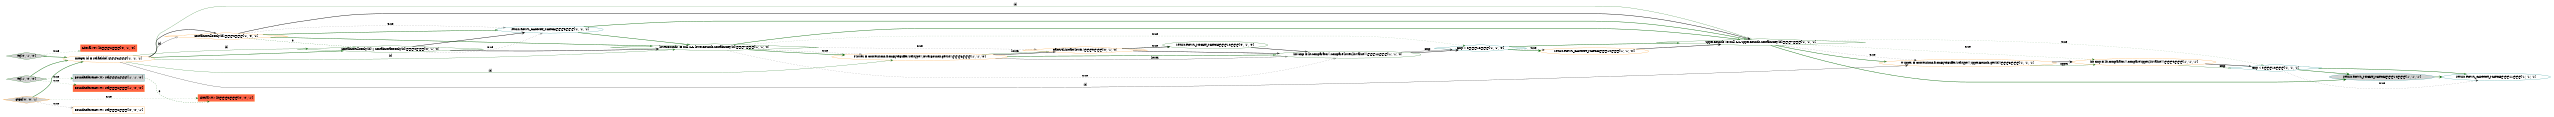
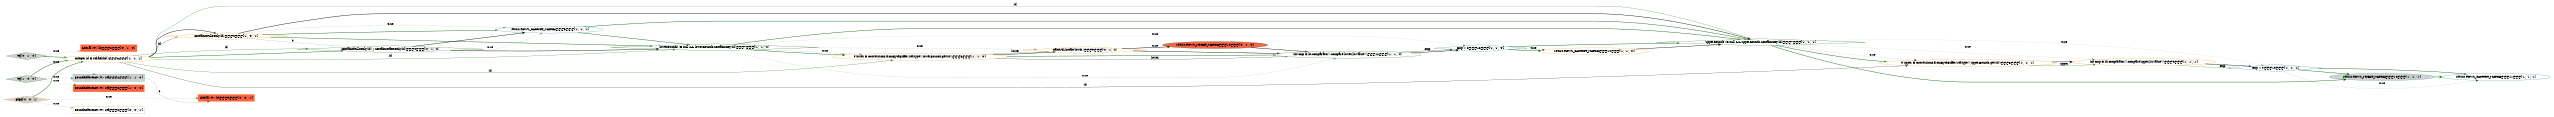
  digraph {
    rankdir=LR
    node [color=darkorange fillcolor=white shape=ellipse style=filled]
    edge [arrowhead=onormal color=darkgreen style=bold]
    n1 [label="T upper = Conversions.fromByteBuffer(ref.type(),upperBounds.get(id))@@@8@@@['1', '1', '1']"]
    n2 [label="int cmp = lit.comparator().compare(upper,lit.value())@@@9@@@['1', '1', '1']"]
    n3 [color=teal label="cmp < 0@@@10@@@['1', '1', '1']" shape=diamond]
    n4 [color=darkgreen fillcolor=lightgray label="eq['1', '0', '0']" shape=diamond]
    n5 [fillcolor=tomato label="BoundReference<T> ref@@@2@@@['1', '0', '0']" shape=box]
    n6 [label="Integer id = ref.fieldId()@@@3@@@['1', '1', '1']"]
    n7 [color=teal fillcolor=lightgray label="BoundReference<T> ref@@@2@@@['1', '1', '0']" shape=box]
    n8 [color=darkgreen label="lowerBounds != null && lowerBounds.containsKey(id)@@@7@@@['1', '1', '0']" shape=diamond]
    n9 [color=darkgreen label="upperBounds != null && upperBounds.containsKey(id)@@@7@@@['1', '1', '1']" shape=diamond]
    n10 [label="containsNullsOnly(id)@@@4@@@['1', '0', '1']" shape=diamond]
    n11 [color=darkgreen label="containsNullsOnly(id) || containsNaNsOnly(id)@@@4@@@['0', '1', '0']" shape=diamond]
    n12 [label="T lower = Conversions.fromByteBuffer(ref.type(),lowerBounds.get(id))@@@8@@@['1', '1', '0']"]
    n13 [fillcolor=tomato label="Literal<T> lit@@@2@@@['0', '0', '1']" shape=box]
    n14 [color=darkgreen label="int cmp = lit.comparator().compare(lower,lit.value())@@@12@@@['1', '1', '0']"]
    n15 [color=teal label="cmp > 0@@@13@@@['1', '1', '0']" shape=diamond]
    n16 [label="return ROWS_CANNOT_MATCH@@@14@@@['1', '1', '0']"]
    n17 [color=teal label="return ROWS_CANNOT_MATCH@@@11@@@['1', '1', '1']"]
    n18 [color=teal fillcolor=lightgray label="return ROWS_MIGHT_MATCH@@@14@@@['1', '1', '1']"]
    n19 [color=darkgreen fillcolor=lightgray label="eq['0', '1', '0']" shape=diamond]
    n20 [fillcolor=tomato label="Literal<T> lit@@@2@@@['0', '1', '0']" shape=box]
    n21 [color=teal label="return ROWS_CANNOT_MATCH@@@5@@@['1', '1', '1']"]
    n22 [label="NaNUtil.isNaN(lower)@@@9@@@['0', '1', '0']" shape=diamond]
-   n23 [color=darkgreen label="return ROWS_MIGHT_MATCH@@@10@@@['0', '1', '0']"]
+   n23 [color=darkgreen fillcolor=tomato label="return ROWS_MIGHT_MATCH@@@10@@@['0', '1', '0']"]
    n24 [fillcolor=lightgray label="gtEq['0', '0', '1']" shape=diamond]
    n25 [label="BoundReference<T> ref@@@2@@@['0', '0', '1']" shape=box]
    n1 -> n2 [arrowhead=vee color=black]
    n1 -> n2 [arrowhead=vee label=upper style=solid]
    n2 -> n3 [label=cmp style=solid]
    n2 -> n3 [color=black]
    n3 -> n17
    n3 -> n17 [arrowhead=vee color=black label=true style=dotted]
    n3 -> n18 [arrowhead=vee]
    n4 -> n5 [arrowhead=vee label=true style=dotted]
    n4 -> n6
    n4 -> n7 [arrowhead=vee label=true style=dotted]
    n6 -> n1 [arrowhead=vee color=black label=id style=solid]
    n6 -> n8 [arrowhead=vee label=id style=solid]
    n6 -> n9 [label=id style=solid]
    n6 -> n10 [color=black]
    n6 -> n10 [color=black label=id style=solid]
    n6 -> n11
    n6 -> n11 [arrowhead=vee label=id style=solid]
    n6 -> n12 [arrowhead=vee label=id style=solid]
    n7 -> n13 [arrowhead=vee label=0 style=dashed]
    n8 -> n9
    n8 -> n12 [arrowhead=vee]
    n8 -> n12 [color=black label=true style=dotted]
    n8 -> n14 [color=black label=true style=dotted]
    n8 -> n15 [arrowhead=vee label=true style=dotted]
    n8 -> n22 [color=black label=true style=dotted]
    n9 -> n1
    n9 -> n1 [arrowhead=vee color=black label=true style=dotted]
    n9 -> n2 [arrowhead=vee label=true style=dotted]
    n9 -> n3 [label=true style=dotted]
    n9 -> n18 [arrowhead=vee]
    n10 -> n8
    n10 -> n9 [arrowhead=vee color=black]
    n10 -> n11 [label=0 style=dashed]
    n10 -> n21 [color=black label=true style=dotted]
    n10 -> n21
    n11 -> n8 [arrowhead=vee color=black]
    n11 -> n21 [color=black label=true style=dotted]
    n11 -> n21 [arrowhead=vee color=black]
    n12 -> n14
    n12 -> n14 [color=black label=lower style=solid]
    n12 -> n22 [label=lower style=solid]
    n12 -> n22 [color=black]
    n14 -> n15 [arrowhead=vee color=black]
    n14 -> n15 [arrowhead=vee color=black label=cmp style=solid]
    n15 -> n9
    n15 -> n16 [arrowhead=vee color=black label=true style=dotted]
    n15 -> n16 [arrowhead=vee]
    n16 -> n9 [arrowhead=vee color=black]
    n18 -> n17 [arrowhead=vee]
    n19 -> n6
+   n19 -> n7 [color=black label=true style=dotted]
    n19 -> n20 [label=true style=dotted]
    n21 -> n8
    n21 -> n9
    n22 -> n14 [color=black]
    n22 -> n23 [arrowhead=vee label=true style=dotted]
    n22 -> n23 [color=black]
    n23 -> n14 [color=black]
    n24 -> n6
    n24 -> n13 [arrowhead=vee label=true style=dotted]
    n24 -> n25 [color=black label=true style=dotted]
  }
